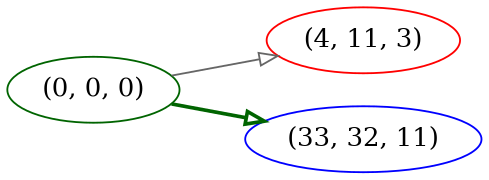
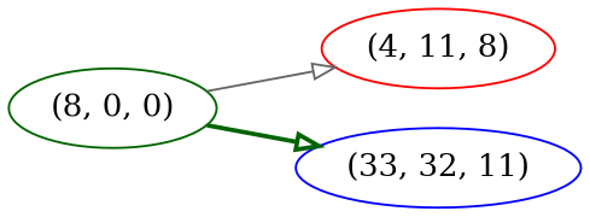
  digraph {
    rankdir=LR
    edge [arrowhead=onormal]
-   "(0, 0, 0)" [color=darkgreen]
-   "(4, 11, 3)" [color=red]
+   "(0, 0, 0)" [color=darkgreen label="(8, 0, 0)"]
+   "(4, 11, 3)" [color=red label="(4, 11, 8)"]
    n3 [color=blue label="(33, 32, 11)"]
    "(0, 0, 0)" -> "(4, 11, 3)" [color=gray40 style=solid]
    "(0, 0, 0)" -> n3 [color=darkgreen style=bold]
  }
